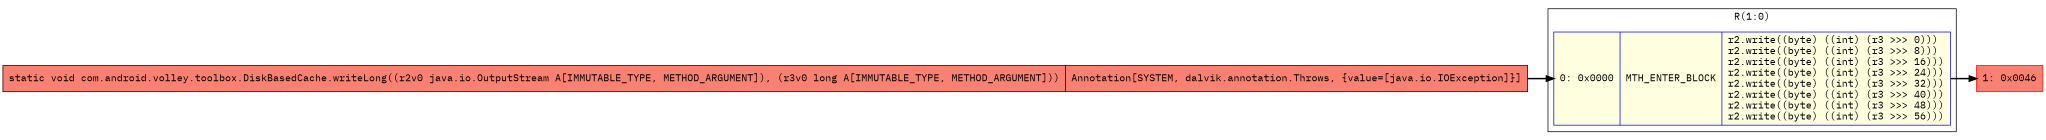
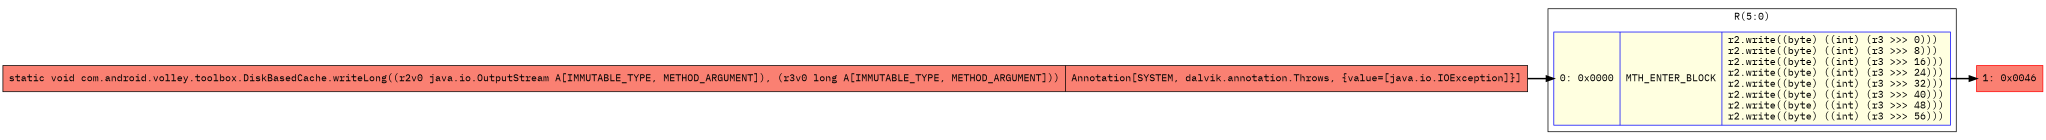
  digraph {
    rankdir=LR
    fontname="IBM Plex Mono"
    node [shape=record style=filled fillcolor=salmon fontname="IBM Plex Mono"]
    edge [style=bold fontname="IBM Plex Mono"]
    n1 [color=blue label="{0\:\ 0x0000|MTH_ENTER_BLOCK\l|r2.write((byte) ((int) (r3 \>\>\> 0)))\lr2.write((byte) ((int) (r3 \>\>\> 8)))\lr2.write((byte) ((int) (r3 \>\>\> 16)))\lr2.write((byte) ((int) (r3 \>\>\> 24)))\lr2.write((byte) ((int) (r3 \>\>\> 32)))\lr2.write((byte) ((int) (r3 \>\>\> 40)))\lr2.write((byte) ((int) (r3 \>\>\> 48)))\lr2.write((byte) ((int) (r3 \>\>\> 56)))\l}" fillcolor=lightyellow]
    n2 [color=red label="{1\:\ 0x0046}"]
    n3 [label="{static void com.android.volley.toolbox.DiskBasedCache.writeLong((r2v0 java.io.OutputStream A[IMMUTABLE_TYPE, METHOD_ARGUMENT]), (r3v0 long A[IMMUTABLE_TYPE, METHOD_ARGUMENT]))  | Annotation[SYSTEM, dalvik.annotation.Throws, \{value=[java.io.IOException]\}]\l}"]
    subgraph cluster_1 {
-     label="R(1:0)"
+     label="R(5:0)"
      n1
    }
    n1 -> n2
    n3 -> n1
  }
